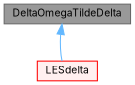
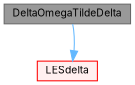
  digraph {
    fontname=Inter
    node [fontname=Inter fontsize=10 shape=box style=filled]
    n1 [color=gray40 fillcolor=grey60 fontcolor=black height=0.2 label=DeltaOmegaTildeDelta width=0.4]
    n2 [color=red fillcolor="#FFF0F0" height=0.2 label=LESdelta width=0.4]
-   n1 -> n2 [color=steelblue1 dir=back fontname=Inter fontsize=10 labelfontname=Helvetica labelfontsize=10 style=solid]
+   n2 -> n1 [color=steelblue1 dir=back fontname=Inter fontsize=10 labelfontname=Helvetica labelfontsize=10 style=solid]
  }
